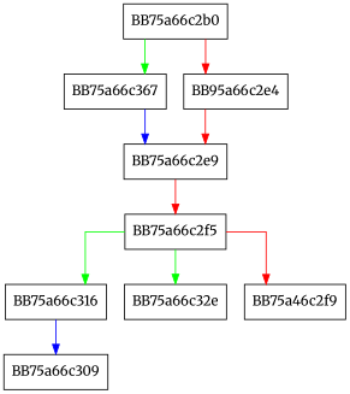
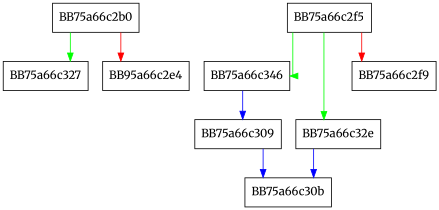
  digraph {
    fontname=Merriweather
    splines=ortho
    node [fontname=Merriweather shape=box]
    edge [color=red fontname=Merriweather]
    BB75a66c2b0
-   BB75a66c327 [label=BB75a66c367]
+   BB75a66c327
    n3 [label=BB95a66c2e4]
-   BB75a66c2e9
    BB75a66c2f5
-   BB75a66c316
+   BB75a66c316 [label=BB75a66c346]
    BB75a66c309
    BB75a66c32e
-   BB75a66c2f9 [label=BB75a46c2f9]
+   BB75a66c2f9
+   BB75a66c30b
    BB75a66c2b0 -> BB75a66c327 [color=green]
    BB75a66c2b0 -> n3
-   BB75a66c327 -> BB75a66c2e9 [color=blue]
-   n3 -> BB75a66c2e9
-   BB75a66c2e9 -> BB75a66c2f5
    BB75a66c2f5 -> BB75a66c316 [color=green]
    BB75a66c2f5 -> BB75a66c32e [color=green]
    BB75a66c2f5 -> BB75a66c2f9
    BB75a66c316 -> BB75a66c309 [color=blue]
+   BB75a66c309 -> BB75a66c30b [color=blue]
+   BB75a66c32e -> BB75a66c30b [color=blue]
  }
